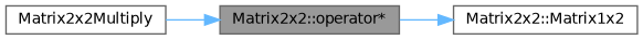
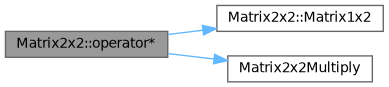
  digraph {
    rankdir=LR
    node [color=grey40 fillcolor=white fontname=Helvetica fontsize=10 shape=box style=filled]
    edge [color=steelblue1 fontname=Helvetica fontsize=10 labelfontname=Helvetica labelfontsize=10 style=solid]
    n1 [color=gray40 fillcolor=grey60 fontcolor=black height=0.2 label="Matrix2x2::operator*" width=0.4]
    n2 [height=0.2 label="Matrix2x2::Matrix1x2" width=0.4]
    n3 [height=0.2 label=Matrix2x2Multiply width=0.4]
    n1 -> n2
-   n3 -> n1
+   n1 -> n3
  }
